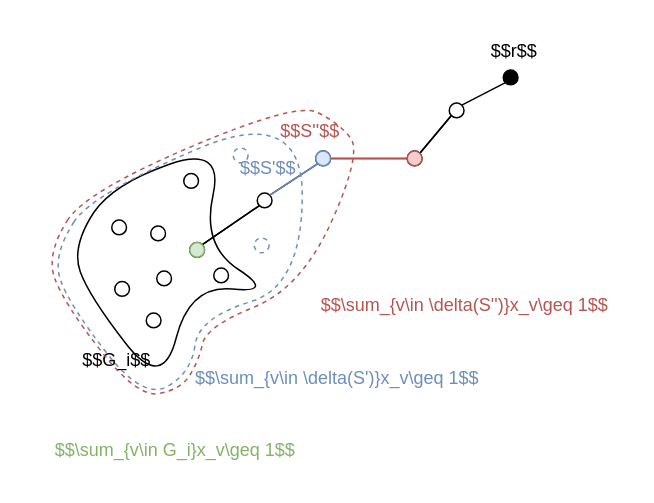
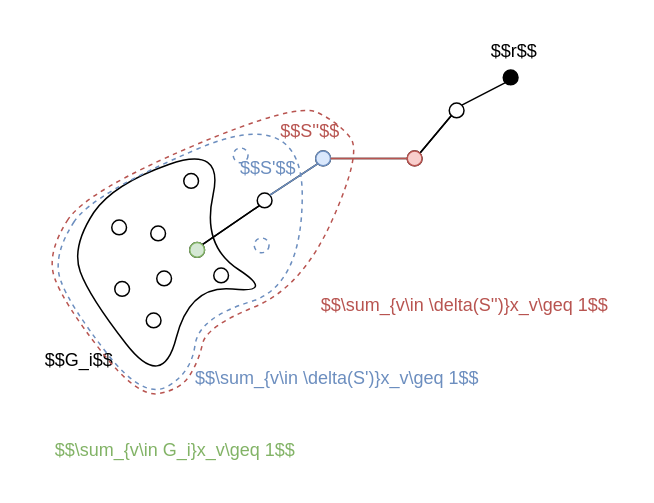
  <mxCell id="0" />
  <mxCell id="1" value="layer00" parent="0" />
  <mxCell id="2" value="" style="ellipse;whiteSpace=wrap;html=1;aspect=fixed;" vertex="1" parent="1"><mxGeometry x="74.003" y="146.003" width="9.84" height="9.84" as="geometry" /></mxCell>
  <mxCell id="3" value="" style="ellipse;whiteSpace=wrap;html=1;aspect=fixed;" vertex="1" parent="1"><mxGeometry x="97.003" y="208.003" width="9.84" height="9.84" as="geometry" /></mxCell>
  <mxCell id="4" value="" style="ellipse;whiteSpace=wrap;html=1;aspect=fixed;" vertex="1" parent="1"><mxGeometry x="142.003" y="178.003" width="9.84" height="9.84" as="geometry" /></mxCell>
  <mxCell id="5" value="" style="ellipse;whiteSpace=wrap;html=1;aspect=fixed;" vertex="1" parent="1"><mxGeometry x="122.003" y="115.003" width="9.84" height="9.84" as="geometry" /></mxCell>
  <mxCell id="6" value="" style="ellipse;whiteSpace=wrap;html=1;aspect=fixed;" vertex="1" parent="1"><mxGeometry x="76.003" y="187.003" width="9.84" height="9.84" as="geometry" /></mxCell>
  <mxCell id="7" value="" style="curved=1;endArrow=none;html=1;rounded=0;endFill=0;strokeColor=#000000;" edge="1" parent="1"><mxGeometry width="50" height="50" relative="1" as="geometry"><mxPoint x="62" y="141" as="sourcePoint" /><mxPoint x="62" y="141" as="targetPoint" /><Array as="points"><mxPoint x="47" y="164" /><mxPoint x="59" y="197" /><mxPoint x="108" y="260" /><mxPoint x="126" y="189" /><mxPoint x="183" y="195" /><mxPoint x="134" y="163" /><mxPoint x="149" y="96" /><mxPoint x="75" y="122" /></Array></mxGeometry></mxCell>
  <mxCell id="8" value="" style="ellipse;whiteSpace=wrap;html=1;aspect=fixed;" vertex="1" parent="1"><mxGeometry x="100.003" y="150.003" width="9.84" height="9.84" as="geometry" /></mxCell>
  <mxCell id="9" value="" style="ellipse;whiteSpace=wrap;html=1;aspect=fixed;" vertex="1" parent="1"><mxGeometry x="104.003" y="180.003" width="9.84" height="9.84" as="geometry" /></mxCell>
  <mxCell id="10" style="rounded=0;orthogonalLoop=1;jettySize=auto;html=1;exitX=1;exitY=0;exitDx=0;exitDy=0;entryX=0;entryY=1;entryDx=0;entryDy=0;startArrow=none;startFill=0;endArrow=none;endFill=0;" edge="1" parent="1" source="11" target="12"><mxGeometry relative="1" as="geometry" /></mxCell>
  <mxCell id="11" value="" style="ellipse;whiteSpace=wrap;html=1;aspect=fixed;" vertex="1" parent="1"><mxGeometry x="126.003" y="161.003" width="9.84" height="9.84" as="geometry" /></mxCell>
  <mxCell id="12" value="" style="ellipse;whiteSpace=wrap;html=1;aspect=fixed;" vertex="1" parent="1"><mxGeometry x="171.003" y="128.003" width="9.84" height="9.84" as="geometry" /></mxCell>
  <mxCell id="13" style="rounded=0;orthogonalLoop=1;jettySize=auto;html=1;exitX=1;exitY=0;exitDx=0;exitDy=0;entryX=0;entryY=1;entryDx=0;entryDy=0;endArrow=none;endFill=0;" edge="1" parent="1" source="39" target="15"><mxGeometry relative="1" as="geometry" /></mxCell>
  <mxCell id="14" style="rounded=0;orthogonalLoop=1;jettySize=auto;html=1;exitX=1;exitY=0;exitDx=0;exitDy=0;entryX=0;entryY=1;entryDx=0;entryDy=0;endArrow=none;endFill=0;" edge="1" parent="1" source="15" target="16"><mxGeometry relative="1" as="geometry" /></mxCell>
  <mxCell id="15" value="" style="ellipse;whiteSpace=wrap;html=1;aspect=fixed;" vertex="1" parent="1"><mxGeometry x="299.003" y="68.003" width="9.84" height="9.84" as="geometry" /></mxCell>
  <mxCell id="16" value="" style="ellipse;whiteSpace=wrap;html=1;aspect=fixed;fillColor=#000000;" vertex="1" parent="1"><mxGeometry x="335.003" y="46.003" width="9.84" height="9.84" as="geometry" /></mxCell>
  <mxCell id="17" value="$$r$$" style="text;html=1;align=center;verticalAlign=middle;resizable=0;points=[];autosize=1;strokeColor=none;fillColor=none;" vertex="1" parent="1"><mxGeometry x="317" y="20" width="50" height="27" as="geometry" /></mxCell>
- <mxCell id="18" value="$$G_i$$" style="text;html=1;align=center;verticalAlign=middle;resizable=0;points=[];autosize=1;strokeColor=none;fillColor=none;" vertex="1" parent="1"><mxGeometry x="45" y="226" width="64" height="27" as="geometry" /></mxCell>
+ <mxCell id="18" value="$$G_i$$" style="text;html=1;align=center;verticalAlign=middle;resizable=0;points=[];autosize=1;strokeColor=none;fillColor=none;" vertex="1" parent="1"><mxGeometry x="20" y="226" width="64" height="27" as="geometry" /></mxCell>
  <mxCell id="19" style="rounded=0;orthogonalLoop=1;jettySize=auto;html=1;entryX=1;entryY=0;entryDx=0;entryDy=0;endArrow=none;endFill=0;exitX=0;exitY=1;exitDx=0;exitDy=0;" edge="1" parent="1" source="21" target="12"><mxGeometry relative="1" as="geometry"><mxPoint x="212" y="113" as="sourcePoint" /></mxGeometry></mxCell>
  <mxCell id="20" style="rounded=0;orthogonalLoop=1;jettySize=auto;html=1;exitX=1;exitY=0.5;exitDx=0;exitDy=0;entryX=0;entryY=0.5;entryDx=0;entryDy=0;endArrow=none;endFill=0;" edge="1" parent="1" source="21" target="23"><mxGeometry relative="1" as="geometry" /></mxCell>
  <mxCell id="21" value="" style="ellipse;whiteSpace=wrap;html=1;aspect=fixed;fillColor=default;strokeColor=#000000;" vertex="1" parent="1"><mxGeometry x="210.003" y="100.003" width="9.84" height="9.84" as="geometry" /></mxCell>
  <mxCell id="22" style="rounded=0;orthogonalLoop=1;jettySize=auto;html=1;exitX=1;exitY=0;exitDx=0;exitDy=0;entryX=0;entryY=1;entryDx=0;entryDy=0;endArrow=none;endFill=0;" edge="1" parent="1" source="23" target="15"><mxGeometry relative="1" as="geometry" /></mxCell>
  <mxCell id="23" value="" style="ellipse;whiteSpace=wrap;html=1;aspect=fixed;fillColor=default;strokeColor=#000000;" vertex="1" parent="1"><mxGeometry x="271.003" y="100.003" width="9.84" height="9.84" as="geometry" /></mxCell>
  <mxCell id="24" value="layer01" parent="0" />
  <mxCell id="25" style="rounded=0;orthogonalLoop=1;jettySize=auto;html=1;exitX=1;exitY=0;exitDx=0;exitDy=0;entryX=0;entryY=1;entryDx=0;entryDy=0;endArrow=none;endFill=0;" edge="1" parent="24" source="27" target="12"><mxGeometry relative="1" as="geometry" /></mxCell>
  <mxCell id="26" value="$$\sum_{v\in G_i}x_v\geq 1$$" style="text;html=1;align=center;verticalAlign=middle;resizable=0;points=[];autosize=1;strokeColor=none;fillColor=none;fontColor=#82b366;" vertex="1" parent="24"><mxGeometry x="26" y="286" width="179" height="27" as="geometry" /></mxCell>
  <mxCell id="27" value="" style="ellipse;whiteSpace=wrap;html=1;aspect=fixed;fillColor=#d5e8d4;strokeColor=#82b366;" vertex="1" parent="24"><mxGeometry x="126.003" y="161.003" width="9.84" height="9.84" as="geometry" /></mxCell>
  <mxCell id="28" value="layer02" parent="0" />
  <mxCell id="29" value="" style="curved=1;endArrow=none;html=1;rounded=0;endFill=0;strokeColor=#6c8ebf;dashed=1;fillColor=#dae8fc;" edge="1" parent="28"><mxGeometry width="50" height="50" relative="1" as="geometry"><mxPoint x="49" y="147" as="sourcePoint" /><mxPoint x="49" y="147" as="targetPoint" /><Array as="points"><mxPoint x="34" y="170" /><mxPoint x="46" y="203" /><mxPoint x="95" y="266" /><mxPoint x="127" y="248" /><mxPoint x="132" y="211" /><mxPoint x="201" y="190" /><mxPoint x="201" y="69" /><mxPoint x="62" y="128" /></Array></mxGeometry></mxCell>
  <mxCell id="30" value="" style="ellipse;whiteSpace=wrap;html=1;aspect=fixed;fillColor=none;strokeColor=#6c8ebf;dashed=1;" vertex="1" parent="28"><mxGeometry x="169.003" y="158.003" width="9.84" height="9.84" as="geometry" /></mxCell>
  <mxCell id="31" value="" style="ellipse;whiteSpace=wrap;html=1;aspect=fixed;fillColor=#dae8fc;strokeColor=#6c8ebf;" vertex="1" parent="28"><mxGeometry x="210.003" y="100.003" width="9.84" height="9.84" as="geometry" /></mxCell>
  <mxCell id="32" style="rounded=0;orthogonalLoop=1;jettySize=auto;html=1;exitX=1;exitY=0;exitDx=0;exitDy=0;entryX=0;entryY=1;entryDx=0;entryDy=0;endArrow=none;endFill=0;strokeColor=#6c8ebf;" edge="1" parent="28" source="12" target="31"><mxGeometry relative="1" as="geometry" /></mxCell>
  <mxCell id="33" value="$$\sum_{v\in \delta(S')}x_v\geq 1$$" style="text;html=1;align=center;verticalAlign=middle;resizable=0;points=[];autosize=1;strokeColor=none;fillColor=none;fontColor=#6c8ebf;" vertex="1" parent="28"><mxGeometry x="120" y="238" width="208" height="27" as="geometry" /></mxCell>
  <mxCell id="34" value="$$S'$$" style="text;html=1;align=center;verticalAlign=middle;resizable=0;points=[];autosize=1;strokeColor=none;fillColor=none;fontColor=#6c8ebf;" vertex="1" parent="28"><mxGeometry x="150" y="98" width="56" height="27" as="geometry" /></mxCell>
  <mxCell id="35" value="" style="ellipse;whiteSpace=wrap;html=1;aspect=fixed;fillColor=none;strokeColor=#6c8ebf;dashed=1;" vertex="1" parent="28"><mxGeometry x="155.003" y="98.003" width="9.84" height="9.84" as="geometry" /></mxCell>
  <mxCell id="36" value="layer03" parent="0" />
  <mxCell id="37" value="" style="curved=1;endArrow=none;html=1;rounded=0;endFill=0;strokeColor=#b85450;dashed=1;fillColor=#f8cecc;" edge="1" parent="36"><mxGeometry width="50" height="50" relative="1" as="geometry"><mxPoint x="45" y="145.42" as="sourcePoint" /><mxPoint x="45" y="145.42" as="targetPoint" /><Array as="points"><mxPoint x="30" y="168.42" /><mxPoint x="42" y="201.42" /><mxPoint x="91" y="264.42" /><mxPoint x="120" y="259" /><mxPoint x="132" y="240" /><mxPoint x="137" y="217" /><mxPoint x="201" y="191" /><mxPoint x="241" y="101" /><mxPoint x="225" y="81" /><mxPoint x="197" y="67.42" /><mxPoint x="58" y="126.42" /></Array></mxGeometry></mxCell>
  <mxCell id="38" value="$$S''$$" style="text;html=1;align=center;verticalAlign=middle;resizable=0;points=[];autosize=1;strokeColor=none;fillColor=none;fontColor=#b85450;" vertex="1" parent="36"><mxGeometry x="177" y="73" width="58" height="27" as="geometry" /></mxCell>
  <mxCell id="39" value="" style="ellipse;whiteSpace=wrap;html=1;aspect=fixed;fillColor=#f8cecc;strokeColor=#b85450;" vertex="1" parent="36"><mxGeometry x="271.003" y="100.003" width="9.84" height="9.84" as="geometry" /></mxCell>
  <mxCell id="40" style="rounded=0;orthogonalLoop=1;jettySize=auto;html=1;exitX=1;exitY=0.5;exitDx=0;exitDy=0;entryX=0;entryY=0.5;entryDx=0;entryDy=0;endArrow=none;endFill=0;strokeColor=#b85450;" edge="1" parent="36" source="31" target="39"><mxGeometry relative="1" as="geometry" /></mxCell>
  <mxCell id="41" value="$$\sum_{v\in \delta(S'')}x_v\geq 1$$" style="text;html=1;align=center;verticalAlign=middle;resizable=0;points=[];autosize=1;strokeColor=none;fillColor=none;fontColor=#b85450;" vertex="1" parent="36"><mxGeometry x="204" y="189" width="210" height="27" as="geometry" /></mxCell>
